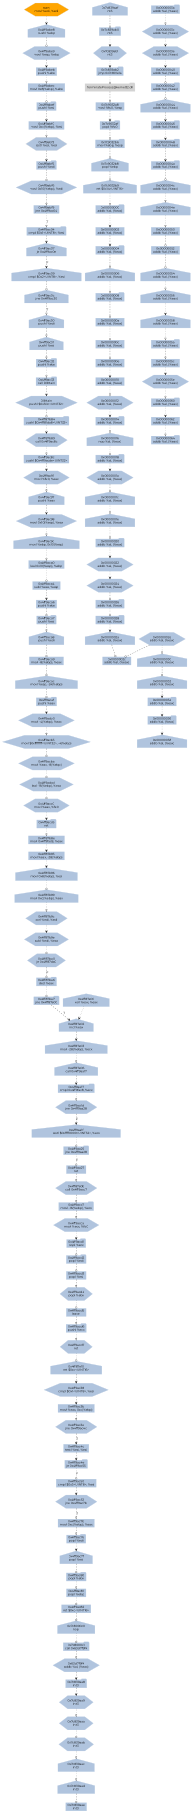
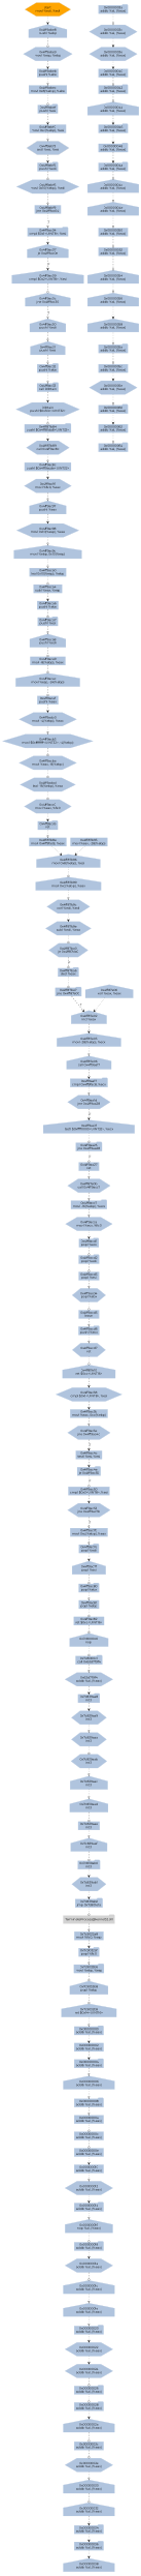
  digraph {
    fontname=Montserrat
    node [color=lightsteelblue fillcolor=lightsteelblue fontname=Montserrat shape=folder style=filled]
    edge [arrowhead=vee color="#000000" fontname=Montserrat style=dotted]
    n1 [color=lightgrey fillcolor=orange label="start\nmovl %edi, %edi" shape=hexagon]
    n2 [label="0x4ff9abe8\npushl %ebp" shape=house]
    n3 [label="0x4ff9abe9\nmovl %esp, %ebp" shape=hexagon]
    n4 [label="0x4ff9abeb\npushl %ebx" shape=box]
    n5 [label="0x4ff9abec\nmovl 0x8(%ebp), %ebx" shape=box]
    n6 [label="0x4ff9abef\npushl %esi"]
    n7 [label="0x4ff9abf0\nmovl 0xc(%ebp), %esi" shape=box]
    n8 [color=lightgrey label="0x4ff9abf3\ntestl %esi, %esi" shape=hexagon]
    n9 [label="0x4ff9abf5\npushl %edi"]
    n10 [label="0x4ff9abf6\nmovl 0x10(%ebp), %edi" shape=hexagon]
    n11 [label="0x4ff9abf9\njne 0x4ff9ac04" shape=box]
    n12 [label="0x4ff9ac04\ncmpl $0x1<UINT8>, %esi"]
    n13 [label="0x4ff9ac07\nje 0x4ff9ac0e" shape=house]
    n14 [label="0x4ff9ac09\ncmpl $0x2<UINT8>, %esi" shape=house]
    n15 [label="0x4ff9ac0c\njne 0x4ff9ac30" shape=house]
    n16 [label="0x4ff9ac30\npushl %edi" shape=house]
    n17 [label="0x4ff9ac31\npushl %esi" shape=house]
    n18 [label="0x4ff9ac32\npushl %ebx"]
    n19 [label="0x4ff9ac33\ncall DllMain"]
    n20 [label="DllMain\npushl $0x30c<UINT32>" shape=hexagon]
    n21 [label="0x4ff87b84\npushl $0x4ff81da8<UINT32>"]
    n22 [label="0x4ff87b89\ncall 0x4ff9ac8c" shape=hexagon]
    n23 [label="0x4ff9ac8c\npushl $0x4ff9acde<UINT32>" shape=box]
    n24 [label="0x4ff9ac91\nmovl %fs:0, %eax" shape=hexagon]
    n25 [label="0x4ff9ac97\npushl %eax" shape=house]
    n26 [label="0x4ff9ac98\nmovl 0x10(%esp), %eax" shape=hexagon]
    n27 [label="0x4ff9ac9c\nmovl %ebp, 0x10(%esp)" shape=house]
    n28 [label="0x4ff9aca0\nleal 0x10(%esp), %ebp" shape=box]
    n29 [label="0x4ff9aca4\nsubl %eax, %esp" shape=box]
    n30 [label="0x4ff9aca6\npushl %ebx" shape=box]
    n31 [label="0x4ff9aca7\npushl %esi"]
    n32 [label="0x4ff9aca8\npushl %edi" shape=house]
    n33 [label="0x4ff9aca9\nmovl -8(%ebp), %eax" shape=box]
    n34 [label="0x4ff9acac\nmovl %esp, -24(%ebp)" shape=house]
-   n35 [label="0x4ff9acaf\npushl %eax"]
+   n35 [label="0x4ff9acaf\npushl %eax" shape=box]
    n36 [label="0x4ff9acb0\nmovl -4(%ebp), %eax" shape=hexagon]
    n37 [label="0x4ff9acb3\nmovl $0xffffffff<UINT32>, -4(%ebp)" shape=hexagon]
    n38 [label="0x4ff9acba\nmovl %eax, -8(%ebp)" shape=hexagon]
    n39 [label="0x4ff9acbd\nleal -16(%ebp), %eax" shape=hexagon]
    n40 [label="0x4ff9acc0\nmovl %eax, %fs:0" shape=hexagon]
    n41 [label="0x4ff9acc6\nret"]
    n42 [label="0x4ff87b8e\nmovl 0x4ff9fac8, %eax" shape=box]
    n43 [label="0x4ff87b93\nmovl %eax, -28(%ebp)" shape=box]
    n44 [label="0x4ff87b96\nmovl 0x8(%ebp), %esi" shape=house]
    n45 [label="0x4ff87b99\nmovl 0xc(%ebp), %eax" shape=house]
    n46 [label="0x4ff87b9c\nxorl %edi, %edi" shape=hexagon]
    n47 [label="0x4ff87b9e\nsubl %edi, %eax" shape=hexagon]
    n48 [label="0x4ff87ba0\nje 0x4ff87da0" shape=hexagon]
    n49 [label="0x4ff87ba6\ndecl %eax"]
    n50 [label="0x4ff87ba7\njne 0x4ff87e00"]
    n51 [label="0x4ff87e02\nincl %eax" shape=house]
    n52 [label="0x4ff87e00\nxorl %eax, %eax" shape=house]
    n53 [label="0x4ff87e03\nmovl -28(%ebp), %ecx" shape=house]
    n54 [label="0x4ff87e06\ncall 0x4ff9aa17" shape=house]
    n55 [label="0x4ff9aa17\ncmpl 0x4ff9fac8, %ecx"]
    n56 [label="0x4ff9aa1d\njne 0x4ff9aa28" shape=hexagon]
    n57 [label="0x4ff9aa1f\ntestl $0xffff0000<UINT32>, %ecx" shape=house]
    n58 [label="0x4ff9aa25\njne 0x4ff9aa28"]
    n59 [label="0x4ff9aa27\nret" shape=box]
    n60 [label="0x4ff87e0b\ncall 0x4ff9acc7" shape=hexagon]
    n61 [label="0x4ff9acc7\nmovl -16(%ebp), %ecx"]
    n62 [label="0x4ff9acca\nmovl %ecx, %fs:0" shape=hexagon]
    n63 [label="0x4ff9acd1\npopl %ecx"]
    n64 [label="0x4ff9acd2\npopl %edi"]
    n65 [label="0x4ff9acd3\npopl %esi" shape=box]
    n66 [label="0x4ff9acd4\npopl %ebx" shape=hexagon]
    n67 [label="0x4ff9acd5\nleave " shape=box]
    n68 [label="0x4ff9acd6\npushl %ecx"]
    n69 [label="0x4ff9acd7\nret" shape=hexagon]
    n70 [label="0x4ff87e10\nret $0xc<UINT16>" shape=house]
    n71 [label="0x4ff9ac38\ncmpl $0x1<UINT8>, %esi" shape=hexagon]
    n72 [label="0x4ff9ac3b\nmovl %eax, 0xc(%ebp)" shape=box]
    n73 [label="0x4ff9ac3e\njne 0x4ff9ac4c" shape=hexagon]
    n74 [label="0x4ff9ac4c\ntestl %esi, %esi" shape=box]
    n75 [label="0x4ff9ac4e\nje 0x4ff9ac55"]
    n76 [label="0x4ff9ac50\ncmpl $0x3<UINT8>, %esi" shape=box]
    n77 [label="0x4ff9ac53\njne 0x4ff9ac7b" shape=hexagon]
    n78 [label="0x4ff9ac7b\nmovl 0xc(%ebp), %eax" shape=box]
    n79 [label="0x4ff9ac7e\npopl %edi"]
    n80 [label="0x4ff9ac7f\npopl %esi" shape=house]
    n81 [label="0x4ff9ac80\npopl %ebx"]
    n82 [label="0x4ff9ac81\npopl %ebp" shape=box]
    n83 [label="0x4ff9ac82\nret $0xc<UINT16>" shape=box]
    n84 [label="0x7c8000c0\nnop " shape=house]
    n85 [label="0x7c8000c1\ncall 0x63d7f9f4"]
    n86 [label="0x63d7f9f4\naddb %al, (%eax)" shape=hexagon]
    n87 [label="0x7c839aa8\nint3 "]
    n88 [label="0x7c839aa9\nint3 " shape=hexagon]
    n89 [label="0x7c839aaa\nint3 " shape=hexagon]
    n90 [label="0x7c839aab\nint3 " shape=hexagon]
    n91 [label="0x7c839aac\nint3 " shape=house]
    n92 [label="0x7c839aad\nint3 " shape=house]
    n93 [label="0x7c839aae\nint3 " shape=box]
    n94 [label="0x7c839aaf\nint3 " shape=house]
    n95 [label="0x7c839ab0\nint3 "]
    n96 [label="0x7c839ab1\nint3 " shape=hexagon]
    n97 [label="0x7c839ab2\njmp 0x7c801e1a"]
    n98 [color=lightgrey fillcolor=lightgrey label="TerminateProcess@kernel32.dll"]
    n99 [label="0x7c9032a8\nmovl %fs:0, %esp" shape=box]
    n100 [label="0x7c9032af\npopl %fs:0"]
    n101 [label="0x7c9032b6\nmovl %ebp, %esp"]
    n102 [label="0x7c9032b8\npopl %ebp" shape=house]
    n103 [label="0x7c9032b9\nret $0x14<UINT16>" shape=house]
    n104 [label="0x00000000\naddb %al, (%eax)"]
    n105 [label="0x00000002\naddb %al, (%eax)" shape=box]
    n106 [label="0x00000004\naddb %al, (%eax)"]
    n107 [label="0x00000006\naddb %al, (%eax)" shape=house]
    n108 [label="0x00000008\naddb %al, (%eax)"]
    n109 [label="0x0000000a\naddb %al, (%eax)" shape=box]
    n110 [label="0x0000000c\naddb %al, (%eax)" shape=box]
    n111 [label="0x0000000e\naddb %al, (%eax)" shape=box]
    n112 [label="0x00000010\naddb %al, (%eax)" shape=box]
    n113 [label="0x00000012\naddb %al, (%eax)" shape=hexagon]
    n114 [label="0x00000014\naddb %al, (%eax)"]
    n115 [label="0x00000016\nnop %al, (%eax)" shape=house]
    n116 [label="0x00000018\naddb %al, (%eax)"]
    n117 [label="0x0000001a\naddb %al, (%eax)" shape=hexagon]
    n118 [label="0x0000001c\naddb %al, (%eax)" shape=house]
    n119 [label="0x0000001e\naddb %al, (%eax)" shape=house]
    n120 [label="0x00000020\naddb %al, (%eax)"]
    n121 [label="0x00000022\naddb %al, (%eax)" shape=hexagon]
    n122 [label="0x00000024\naddb %al, (%eax)" shape=hexagon]
    n123 [label="0x00000026\naddb %al, (%eax)"]
    n124 [label="0x00000028\naddb %al, (%eax)"]
    n125 [label="0x0000002a\naddb %al, (%eax)" shape=house]
    n126 [label="0x0000002c\naddb %al, (%eax)" shape=box]
    n127 [label="0x0000002e\naddb %al, (%eax)" shape=hexagon]
    n128 [label="0x00000030\naddb %al, (%eax)" shape=house]
    n129 [label="0x00000032\naddb %al, (%eax)" shape=house]
    n130 [label="0x00000034\naddb %al, (%eax)"]
    n131 [label="0x00000036\naddb %al, (%eax)"]
    n132 [label="0x00000038\naddb %al, (%eax)" shape=house]
    n133 [label="0x0000003a\naddb %al, (%eax)"]
    n134 [label="0x0000003c\naddb %al, (%eax)" shape=hexagon]
    n135 [label="0x0000003e\naddb %al, (%eax)" shape=hexagon]
    n136 [label="0x00000040\naddb %al, (%eax)" shape=box]
    n137 [label="0x00000042\naddb %al, (%eax)"]
    n138 [label="0x00000044\naddb %al, (%eax)" shape=house]
    n139 [label="0x00000046\naddb %al, (%eax)"]
    n140 [label="0x00000048\naddb %al, (%eax)"]
    n141 [label="0x0000004a\naddb %al, (%eax)"]
    n142 [label="0x0000004c\naddb %al, (%eax)" shape=house]
    n143 [label="0x0000004e\naddb %al, (%eax)" shape=house]
    n144 [label="0x00000050\naddb %al, (%eax)" shape=box]
    n145 [label="0x00000052\naddb %al, (%eax)" shape=box]
    n146 [label="0x00000054\naddb %al, (%eax)" shape=house]
    n147 [label="0x00000056\naddb %al, (%eax)" shape=house]
    n148 [label="0x00000058\naddb %al, (%eax)" shape=house]
    n149 [label="0x0000005a\naddb %al, (%eax)"]
    n150 [label="0x0000005c\naddb %al, (%eax)" shape=box]
    n151 [label="0x0000005e\naddb %al, (%eax)" shape=hexagon]
    n152 [label="0x00000060\naddb %al, (%eax)"]
    n153 [label="0x00000062\naddb %al, (%eax)" shape=box]
    n154 [label="0x00000064\naddb %al, (%eax)"]
    n1 -> n2
    n2 -> n3 [arrowhead=odot style=dashed]
    n3 -> n4 [style=dashed]
    n4 -> n5 [arrowhead=onormal]
    n5 -> n6 [arrowhead=odot]
    n6 -> n7 [style=dashed]
    n7 -> n8 [arrowhead=onormal]
    n8 -> n9 [style=dashed]
    n9 -> n10 [arrowhead=odot style=dashed]
    n10 -> n11 [arrowhead=onormal style=dashed]
    n11 -> n12 [arrowhead=onormal label=T]
    n12 -> n13 [style=dashed]
    n13 -> n14 [label=F style=dashed]
    n14 -> n15 [arrowhead=odot style=dashed]
    n15 -> n16 [arrowhead=onormal label=T style=dashed]
    n16 -> n17 [arrowhead=onormal style=dashed]
    n17 -> n18 [arrowhead=onormal style=dashed]
    n18 -> n19 [arrowhead=onormal]
    n19 -> n20 [style=dashed]
    n20 -> n21 [arrowhead=odot style=dashed]
    n21 -> n22
    n22 -> n23 [arrowhead=onormal]
    n23 -> n24 [style=dashed]
    n24 -> n25 [arrowhead=onormal style=dashed]
    n25 -> n26 [style=dashed]
    n26 -> n27 [arrowhead=onormal]
    n27 -> n28 [arrowhead=onormal]
    n28 -> n29 [arrowhead=odot]
    n29 -> n30 [style=dashed]
    n30 -> n31 [arrowhead=odot style=dashed]
    n31 -> n32 [arrowhead=onormal style=dashed]
    n32 -> n33 [arrowhead=odot style=dashed]
    n33 -> n34 [arrowhead=odot style=dashed]
    n34 -> n35 [arrowhead=odot style=dashed]
    n35 -> n36 [style=dashed]
    n36 -> n37 [arrowhead=onormal]
    n37 -> n38 [arrowhead=odot style=dashed]
    n38 -> n39 [arrowhead=odot]
    n39 -> n40 [arrowhead=odot]
    n40 -> n41
    n41 -> n42 [arrowhead=onormal]
-   n42 -> n43
+   n42 -> n44
    n43 -> n44
    n44 -> n45 [arrowhead=odot]
    n45 -> n46 [arrowhead=onormal]
    n46 -> n47
    n47 -> n48 [arrowhead=odot]
    n48 -> n49 [arrowhead=odot label=F style=dashed]
    n49 -> n50 [arrowhead=odot]
    n50 -> n51 [label=T style=dashed]
    n51 -> n53 [style=dashed]
    n52 -> n51
    n53 -> n54 [arrowhead=onormal]
    n54 -> n55 [style=dashed]
    n55 -> n56 [arrowhead=onormal]
    n56 -> n57 [label=F style=dashed]
    n57 -> n58 [arrowhead=odot]
    n58 -> n59 [arrowhead=odot label=F]
    n59 -> n60 [arrowhead=onormal style=dashed]
    n60 -> n61 [arrowhead=onormal style=dashed]
    n61 -> n62 [arrowhead=onormal style=dashed]
    n62 -> n63
    n63 -> n64 [arrowhead=odot style=dashed]
    n64 -> n65 [arrowhead=odot style=dashed]
    n65 -> n66 [arrowhead=onormal style=dashed]
    n66 -> n67 [arrowhead=odot]
    n67 -> n68 [arrowhead=onormal style=dashed]
    n68 -> n69 [arrowhead=onormal]
    n69 -> n70 [arrowhead=odot]
    n70 -> n71 [style=dashed]
    n71 -> n72 [style=dashed]
    n72 -> n73 [arrowhead=onormal style=dashed]
    n73 -> n74 [label=T style=dashed]
    n74 -> n75 [style=dashed]
    n75 -> n76 [arrowhead=odot label=F]
    n76 -> n77 [style=dashed]
    n77 -> n78 [arrowhead=onormal label=T style=dashed]
    n78 -> n79 [arrowhead=onormal style=dashed]
    n79 -> n80
    n80 -> n81 [arrowhead=odot style=dashed]
    n81 -> n82 [arrowhead=onormal]
    n82 -> n83 [arrowhead=odot]
    n83 -> n84 [arrowhead=odot style=dashed]
    n84 -> n85 [arrowhead=odot]
    n85 -> n86 [arrowhead=onormal style=dashed]
    n86 -> n87 [style=dashed]
    n87 -> n88 [style=dashed]
    n88 -> n89 [arrowhead=onormal]
    n89 -> n90 [arrowhead=odot]
    n90 -> n91 [arrowhead=onormal]
    n91 -> n92 [arrowhead=onormal]
    n92 -> n93 [arrowhead=odot style=dashed]
+   n93 -> n94 [arrowhead=onormal]
    n94 -> n95 [arrowhead=odot style=dashed]
    n95 -> n96
    n96 -> n97
    n97 -> n98 [arrowhead=odot]
    n98 -> n99 [arrowhead=onormal style=dashed]
    n99 -> n100 [style=dashed]
    n100 -> n101 [arrowhead=onormal style=dashed]
    n101 -> n102 [arrowhead=odot style=dashed]
    n102 -> n103 [arrowhead=odot style=dashed]
    n103 -> n104 [arrowhead=onormal]
    n104 -> n105
    n105 -> n106 [style=dashed]
    n106 -> n107 [arrowhead=onormal style=dashed]
    n107 -> n108 [arrowhead=onormal]
    n108 -> n109 [arrowhead=onormal style=dashed]
    n109 -> n110 [arrowhead=odot]
    n110 -> n111 [arrowhead=odot style=dashed]
    n111 -> n112
    n112 -> n113 [arrowhead=onormal]
    n113 -> n114
    n114 -> n115 [arrowhead=onormal]
    n115 -> n116 [arrowhead=odot]
    n116 -> n117
    n117 -> n118 [arrowhead=odot style=dashed]
    n118 -> n119 [arrowhead=onormal]
    n119 -> n120 [arrowhead=onormal]
    n120 -> n121
    n121 -> n122
    n122 -> n123 [arrowhead=odot style=dashed]
    n123 -> n124 [arrowhead=odot]
    n124 -> n125
    n125 -> n126 [arrowhead=odot style=dashed]
-   n127 -> n126 [arrowhead=odot style=dashed]
+   n126 -> n127 [arrowhead=odot style=dashed]
    n127 -> n128 [arrowhead=onormal]
    n128 -> n129 [arrowhead=odot style=dashed]
    n129 -> n130 [style=dashed]
    n130 -> n131
    n131 -> n132
    n133 -> n134 [arrowhead=onormal]
    n134 -> n135
    n135 -> n136
    n136 -> n137 [arrowhead=odot style=dashed]
    n137 -> n138 [arrowhead=odot style=dashed]
    n138 -> n139 [style=dashed]
    n139 -> n140
    n140 -> n141 [style=dashed]
    n141 -> n142 [arrowhead=odot style=dashed]
    n142 -> n143 [arrowhead=onormal]
    n143 -> n144 [arrowhead=onormal]
    n144 -> n145 [arrowhead=odot style=dashed]
    n145 -> n146 [arrowhead=odot style=dashed]
    n146 -> n147 [arrowhead=onormal]
    n147 -> n148
    n148 -> n149 [arrowhead=onormal]
    n149 -> n150 [arrowhead=onormal style=dashed]
    n150 -> n151
    n151 -> n152 [arrowhead=onormal]
    n152 -> n153
    n153 -> n154 [arrowhead=onormal]
  }
